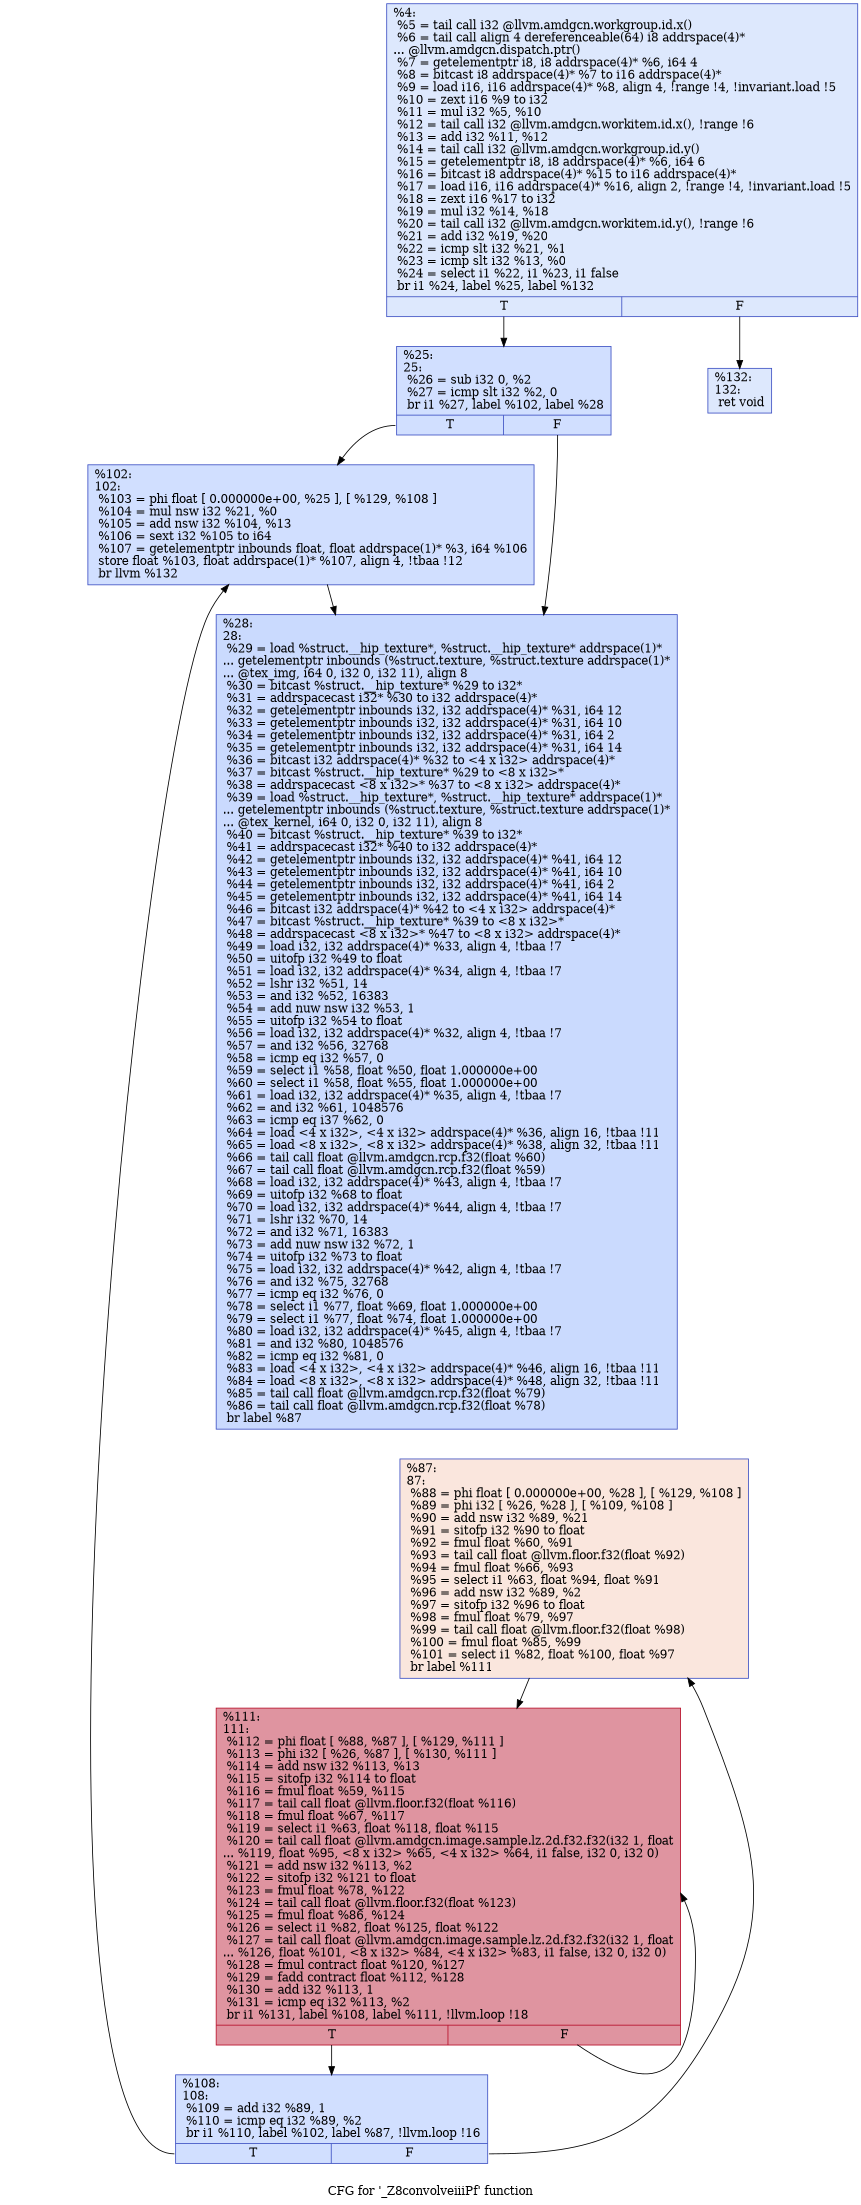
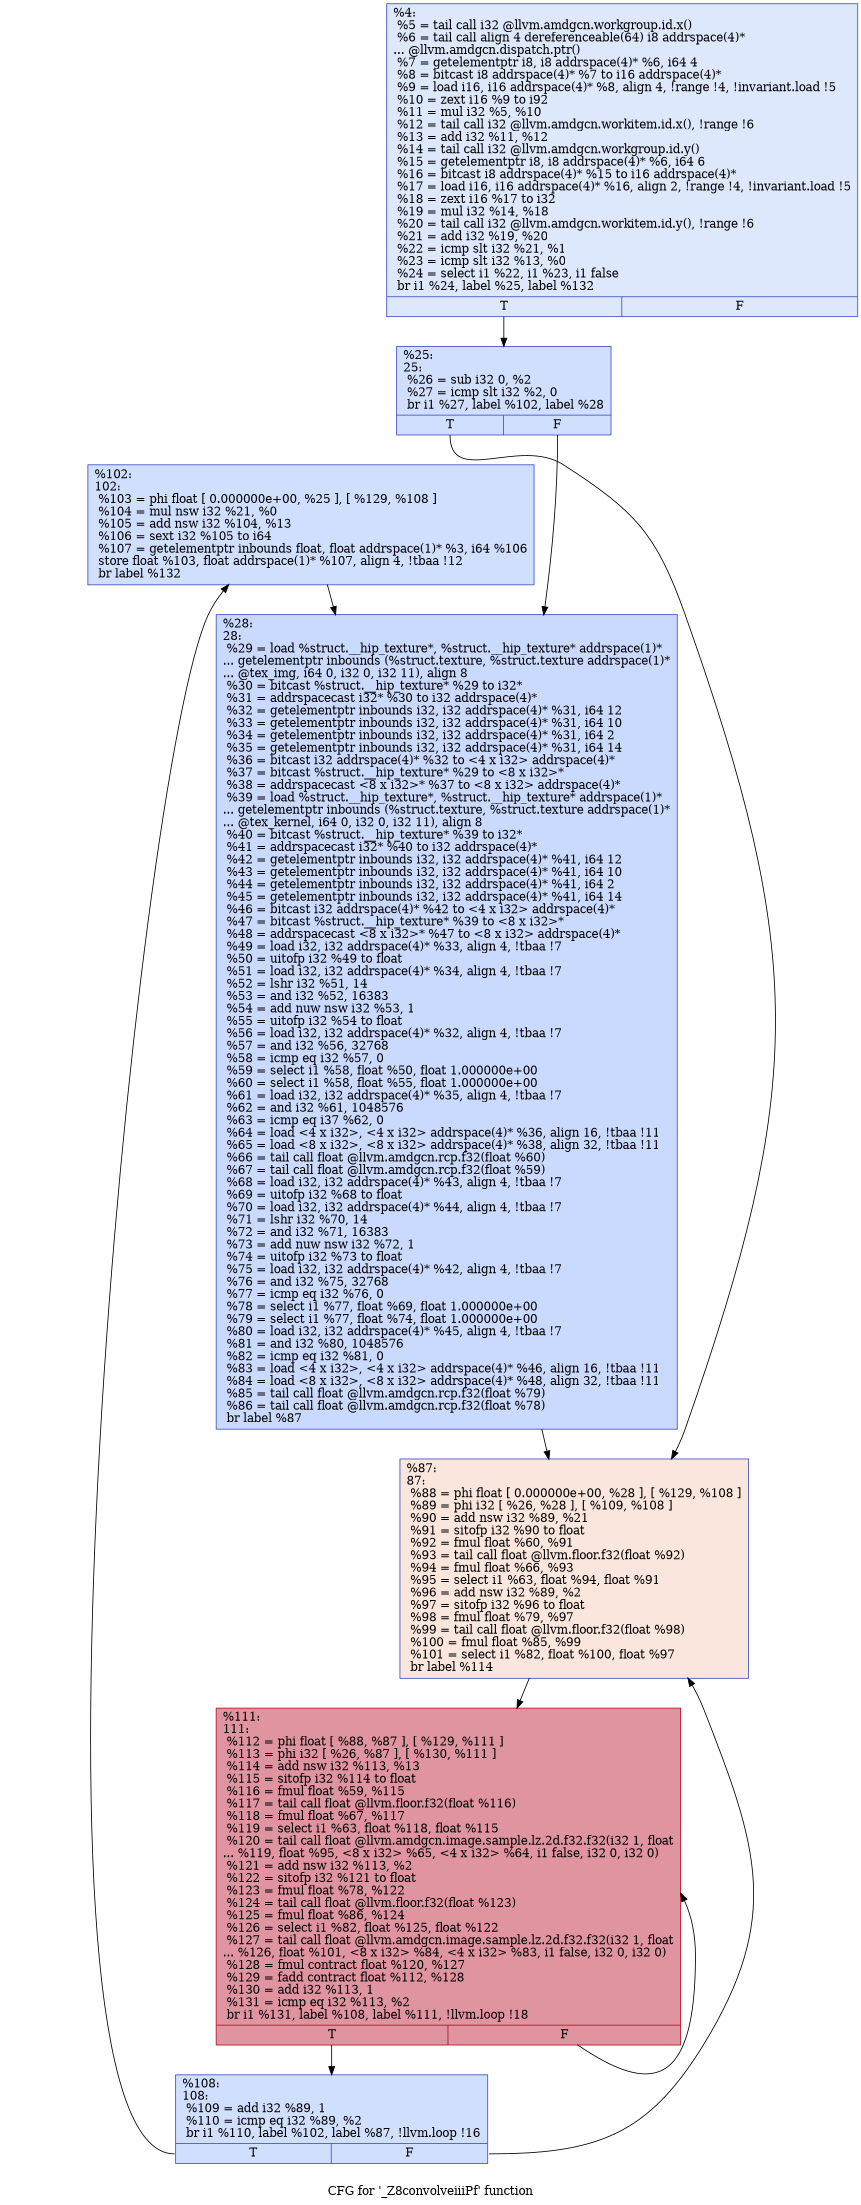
  digraph {
    label="CFG for '_Z8convolveiiiPf' function"
    node [color="#3d50c3ff" fillcolor="#96b7ff70" shape=record style=filled]
    edge [tailport=s0]
-   n1 [fillcolor="#b2ccfb70" label="{%4:\l  %5 = tail call i32 @llvm.amdgcn.workgroup.id.x()\l  %6 = tail call align 4 dereferenceable(64) i8 addrspace(4)*\l... @llvm.amdgcn.dispatch.ptr()\l  %7 = getelementptr i8, i8 addrspace(4)* %6, i64 4\l  %8 = bitcast i8 addrspace(4)* %7 to i16 addrspace(4)*\l  %9 = load i16, i16 addrspace(4)* %8, align 4, !range !4, !invariant.load !5\l  %10 = zext i16 %9 to i32\l  %11 = mul i32 %5, %10\l  %12 = tail call i32 @llvm.amdgcn.workitem.id.x(), !range !6\l  %13 = add i32 %11, %12\l  %14 = tail call i32 @llvm.amdgcn.workgroup.id.y()\l  %15 = getelementptr i8, i8 addrspace(4)* %6, i64 6\l  %16 = bitcast i8 addrspace(4)* %15 to i16 addrspace(4)*\l  %17 = load i16, i16 addrspace(4)* %16, align 2, !range !4, !invariant.load !5\l  %18 = zext i16 %17 to i32\l  %19 = mul i32 %14, %18\l  %20 = tail call i32 @llvm.amdgcn.workitem.id.y(), !range !6\l  %21 = add i32 %19, %20\l  %22 = icmp slt i32 %21, %1\l  %23 = icmp slt i32 %13, %0\l  %24 = select i1 %22, i1 %23, i1 false\l  br i1 %24, label %25, label %132\l|{<s0>T|<s1>F}}"]
+   n1 [fillcolor="#b2ccfb70" label="{%4:\l  %5 = tail call i32 @llvm.amdgcn.workgroup.id.x()\l  %6 = tail call align 4 dereferenceable(64) i8 addrspace(4)*\l... @llvm.amdgcn.dispatch.ptr()\l  %7 = getelementptr i8, i8 addrspace(4)* %6, i64 4\l  %8 = bitcast i8 addrspace(4)* %7 to i16 addrspace(4)*\l  %9 = load i16, i16 addrspace(4)* %8, align 4, !range !4, !invariant.load !5\l  %10 = zext i16 %9 to i92\l  %11 = mul i32 %5, %10\l  %12 = tail call i32 @llvm.amdgcn.workitem.id.x(), !range !6\l  %13 = add i32 %11, %12\l  %14 = tail call i32 @llvm.amdgcn.workgroup.id.y()\l  %15 = getelementptr i8, i8 addrspace(4)* %6, i64 6\l  %16 = bitcast i8 addrspace(4)* %15 to i16 addrspace(4)*\l  %17 = load i16, i16 addrspace(4)* %16, align 2, !range !4, !invariant.load !5\l  %18 = zext i16 %17 to i32\l  %19 = mul i32 %14, %18\l  %20 = tail call i32 @llvm.amdgcn.workitem.id.y(), !range !6\l  %21 = add i32 %19, %20\l  %22 = icmp slt i32 %21, %1\l  %23 = icmp slt i32 %13, %0\l  %24 = select i1 %22, i1 %23, i1 false\l  br i1 %24, label %25, label %132\l|{<s0>T|<s1>F}}"]
    n2 [label="{%25:\l25:                                               \l  %26 = sub i32 0, %2\l  %27 = icmp slt i32 %2, 0\l  br i1 %27, label %102, label %28\l|{<s0>T|<s1>F}}"]
-   n3 [fillcolor="#b2ccfb70" label="{%132:\l132:                                              \l  ret void\l}"]
-   n4 [label="{%102:\l102:                                              \l  %103 = phi float [ 0.000000e+00, %25 ], [ %129, %108 ]\l  %104 = mul nsw i32 %21, %0\l  %105 = add nsw i32 %104, %13\l  %106 = sext i32 %105 to i64\l  %107 = getelementptr inbounds float, float addrspace(1)* %3, i64 %106\l  store float %103, float addrspace(1)* %107, align 4, !tbaa !12\l  br llvm %132\l}"]
+   n4 [label="{%102:\l102:                                              \l  %103 = phi float [ 0.000000e+00, %25 ], [ %129, %108 ]\l  %104 = mul nsw i32 %21, %0\l  %105 = add nsw i32 %104, %13\l  %106 = sext i32 %105 to i64\l  %107 = getelementptr inbounds float, float addrspace(1)* %3, i64 %106\l  store float %103, float addrspace(1)* %107, align 4, !tbaa !12\l  br label %132\l}"]
    n5 [fillcolor="#88abfd70" label="{%28:\l28:                                               \l  %29 = load %struct.__hip_texture*, %struct.__hip_texture* addrspace(1)*\l... getelementptr inbounds (%struct.texture, %struct.texture addrspace(1)*\l... @tex_img, i64 0, i32 0, i32 11), align 8\l  %30 = bitcast %struct.__hip_texture* %29 to i32*\l  %31 = addrspacecast i32* %30 to i32 addrspace(4)*\l  %32 = getelementptr inbounds i32, i32 addrspace(4)* %31, i64 12\l  %33 = getelementptr inbounds i32, i32 addrspace(4)* %31, i64 10\l  %34 = getelementptr inbounds i32, i32 addrspace(4)* %31, i64 2\l  %35 = getelementptr inbounds i32, i32 addrspace(4)* %31, i64 14\l  %36 = bitcast i32 addrspace(4)* %32 to \<4 x i32\> addrspace(4)*\l  %37 = bitcast %struct.__hip_texture* %29 to \<8 x i32\>*\l  %38 = addrspacecast \<8 x i32\>* %37 to \<8 x i32\> addrspace(4)*\l  %39 = load %struct.__hip_texture*, %struct.__hip_texture* addrspace(1)*\l... getelementptr inbounds (%struct.texture, %struct.texture addrspace(1)*\l... @tex_kernel, i64 0, i32 0, i32 11), align 8\l  %40 = bitcast %struct.__hip_texture* %39 to i32*\l  %41 = addrspacecast i32* %40 to i32 addrspace(4)*\l  %42 = getelementptr inbounds i32, i32 addrspace(4)* %41, i64 12\l  %43 = getelementptr inbounds i32, i32 addrspace(4)* %41, i64 10\l  %44 = getelementptr inbounds i32, i32 addrspace(4)* %41, i64 2\l  %45 = getelementptr inbounds i32, i32 addrspace(4)* %41, i64 14\l  %46 = bitcast i32 addrspace(4)* %42 to \<4 x i32\> addrspace(4)*\l  %47 = bitcast %struct.__hip_texture* %39 to \<8 x i32\>*\l  %48 = addrspacecast \<8 x i32\>* %47 to \<8 x i32\> addrspace(4)*\l  %49 = load i32, i32 addrspace(4)* %33, align 4, !tbaa !7\l  %50 = uitofp i32 %49 to float\l  %51 = load i32, i32 addrspace(4)* %34, align 4, !tbaa !7\l  %52 = lshr i32 %51, 14\l  %53 = and i32 %52, 16383\l  %54 = add nuw nsw i32 %53, 1\l  %55 = uitofp i32 %54 to float\l  %56 = load i32, i32 addrspace(4)* %32, align 4, !tbaa !7\l  %57 = and i32 %56, 32768\l  %58 = icmp eq i32 %57, 0\l  %59 = select i1 %58, float %50, float 1.000000e+00\l  %60 = select i1 %58, float %55, float 1.000000e+00\l  %61 = load i32, i32 addrspace(4)* %35, align 4, !tbaa !7\l  %62 = and i32 %61, 1048576\l  %63 = icmp eq i37 %62, 0\l  %64 = load \<4 x i32\>, \<4 x i32\> addrspace(4)* %36, align 16, !tbaa !11\l  %65 = load \<8 x i32\>, \<8 x i32\> addrspace(4)* %38, align 32, !tbaa !11\l  %66 = tail call float @llvm.amdgcn.rcp.f32(float %60)\l  %67 = tail call float @llvm.amdgcn.rcp.f32(float %59)\l  %68 = load i32, i32 addrspace(4)* %43, align 4, !tbaa !7\l  %69 = uitofp i32 %68 to float\l  %70 = load i32, i32 addrspace(4)* %44, align 4, !tbaa !7\l  %71 = lshr i32 %70, 14\l  %72 = and i32 %71, 16383\l  %73 = add nuw nsw i32 %72, 1\l  %74 = uitofp i32 %73 to float\l  %75 = load i32, i32 addrspace(4)* %42, align 4, !tbaa !7\l  %76 = and i32 %75, 32768\l  %77 = icmp eq i32 %76, 0\l  %78 = select i1 %77, float %69, float 1.000000e+00\l  %79 = select i1 %77, float %74, float 1.000000e+00\l  %80 = load i32, i32 addrspace(4)* %45, align 4, !tbaa !7\l  %81 = and i32 %80, 1048576\l  %82 = icmp eq i32 %81, 0\l  %83 = load \<4 x i32\>, \<4 x i32\> addrspace(4)* %46, align 16, !tbaa !11\l  %84 = load \<8 x i32\>, \<8 x i32\> addrspace(4)* %48, align 32, !tbaa !11\l  %85 = tail call float @llvm.amdgcn.rcp.f32(float %79)\l  %86 = tail call float @llvm.amdgcn.rcp.f32(float %78)\l  br label %87\l}"]
-   n6 [fillcolor="#f3c7b170" label="{%87:\l87:                                               \l  %88 = phi float [ 0.000000e+00, %28 ], [ %129, %108 ]\l  %89 = phi i32 [ %26, %28 ], [ %109, %108 ]\l  %90 = add nsw i32 %89, %21\l  %91 = sitofp i32 %90 to float\l  %92 = fmul float %60, %91\l  %93 = tail call float @llvm.floor.f32(float %92)\l  %94 = fmul float %66, %93\l  %95 = select i1 %63, float %94, float %91\l  %96 = add nsw i32 %89, %2\l  %97 = sitofp i32 %96 to float\l  %98 = fmul float %79, %97\l  %99 = tail call float @llvm.floor.f32(float %98)\l  %100 = fmul float %85, %99\l  %101 = select i1 %82, float %100, float %97\l  br label %111\l}"]
+   n6 [fillcolor="#f3c7b170" label="{%87:\l87:                                               \l  %88 = phi float [ 0.000000e+00, %28 ], [ %129, %108 ]\l  %89 = phi i32 [ %26, %28 ], [ %109, %108 ]\l  %90 = add nsw i32 %89, %21\l  %91 = sitofp i32 %90 to float\l  %92 = fmul float %60, %91\l  %93 = tail call float @llvm.floor.f32(float %92)\l  %94 = fmul float %66, %93\l  %95 = select i1 %63, float %94, float %91\l  %96 = add nsw i32 %89, %2\l  %97 = sitofp i32 %96 to float\l  %98 = fmul float %79, %97\l  %99 = tail call float @llvm.floor.f32(float %98)\l  %100 = fmul float %85, %99\l  %101 = select i1 %82, float %100, float %97\l  br label %114\l}"]
    n7 [color="#b70d28ff" fillcolor="#b70d2870" label="{%111:\l111:                                              \l  %112 = phi float [ %88, %87 ], [ %129, %111 ]\l  %113 = phi i32 [ %26, %87 ], [ %130, %111 ]\l  %114 = add nsw i32 %113, %13\l  %115 = sitofp i32 %114 to float\l  %116 = fmul float %59, %115\l  %117 = tail call float @llvm.floor.f32(float %116)\l  %118 = fmul float %67, %117\l  %119 = select i1 %63, float %118, float %115\l  %120 = tail call float @llvm.amdgcn.image.sample.lz.2d.f32.f32(i32 1, float\l... %119, float %95, \<8 x i32\> %65, \<4 x i32\> %64, i1 false, i32 0, i32 0)\l  %121 = add nsw i32 %113, %2\l  %122 = sitofp i32 %121 to float\l  %123 = fmul float %78, %122\l  %124 = tail call float @llvm.floor.f32(float %123)\l  %125 = fmul float %86, %124\l  %126 = select i1 %82, float %125, float %122\l  %127 = tail call float @llvm.amdgcn.image.sample.lz.2d.f32.f32(i32 1, float\l... %126, float %101, \<8 x i32\> %84, \<4 x i32\> %83, i1 false, i32 0, i32 0)\l  %128 = fmul contract float %120, %127\l  %129 = fadd contract float %112, %128\l  %130 = add i32 %113, 1\l  %131 = icmp eq i32 %113, %2\l  br i1 %131, label %108, label %111, !llvm.loop !18\l|{<s0>T|<s1>F}}"]
    n8 [label="{%108:\l108:                                              \l  %109 = add i32 %89, 1\l  %110 = icmp eq i32 %89, %2\l  br i1 %110, label %102, label %87, !llvm.loop !16\l|{<s0>T|<s1>F}}"]
    n1 -> n2
-   n1 -> n3 [tailport=s1]
-   n2 -> n4
+   n2 -> n6
    n2 -> n5 [tailport=s1]
    n4 -> n5
+   n5 -> n6
    n6 -> n7
    n7 -> n7 [tailport=s1]
    n7 -> n8
    n8 -> n4
    n8 -> n6 [tailport=s1]
  }
